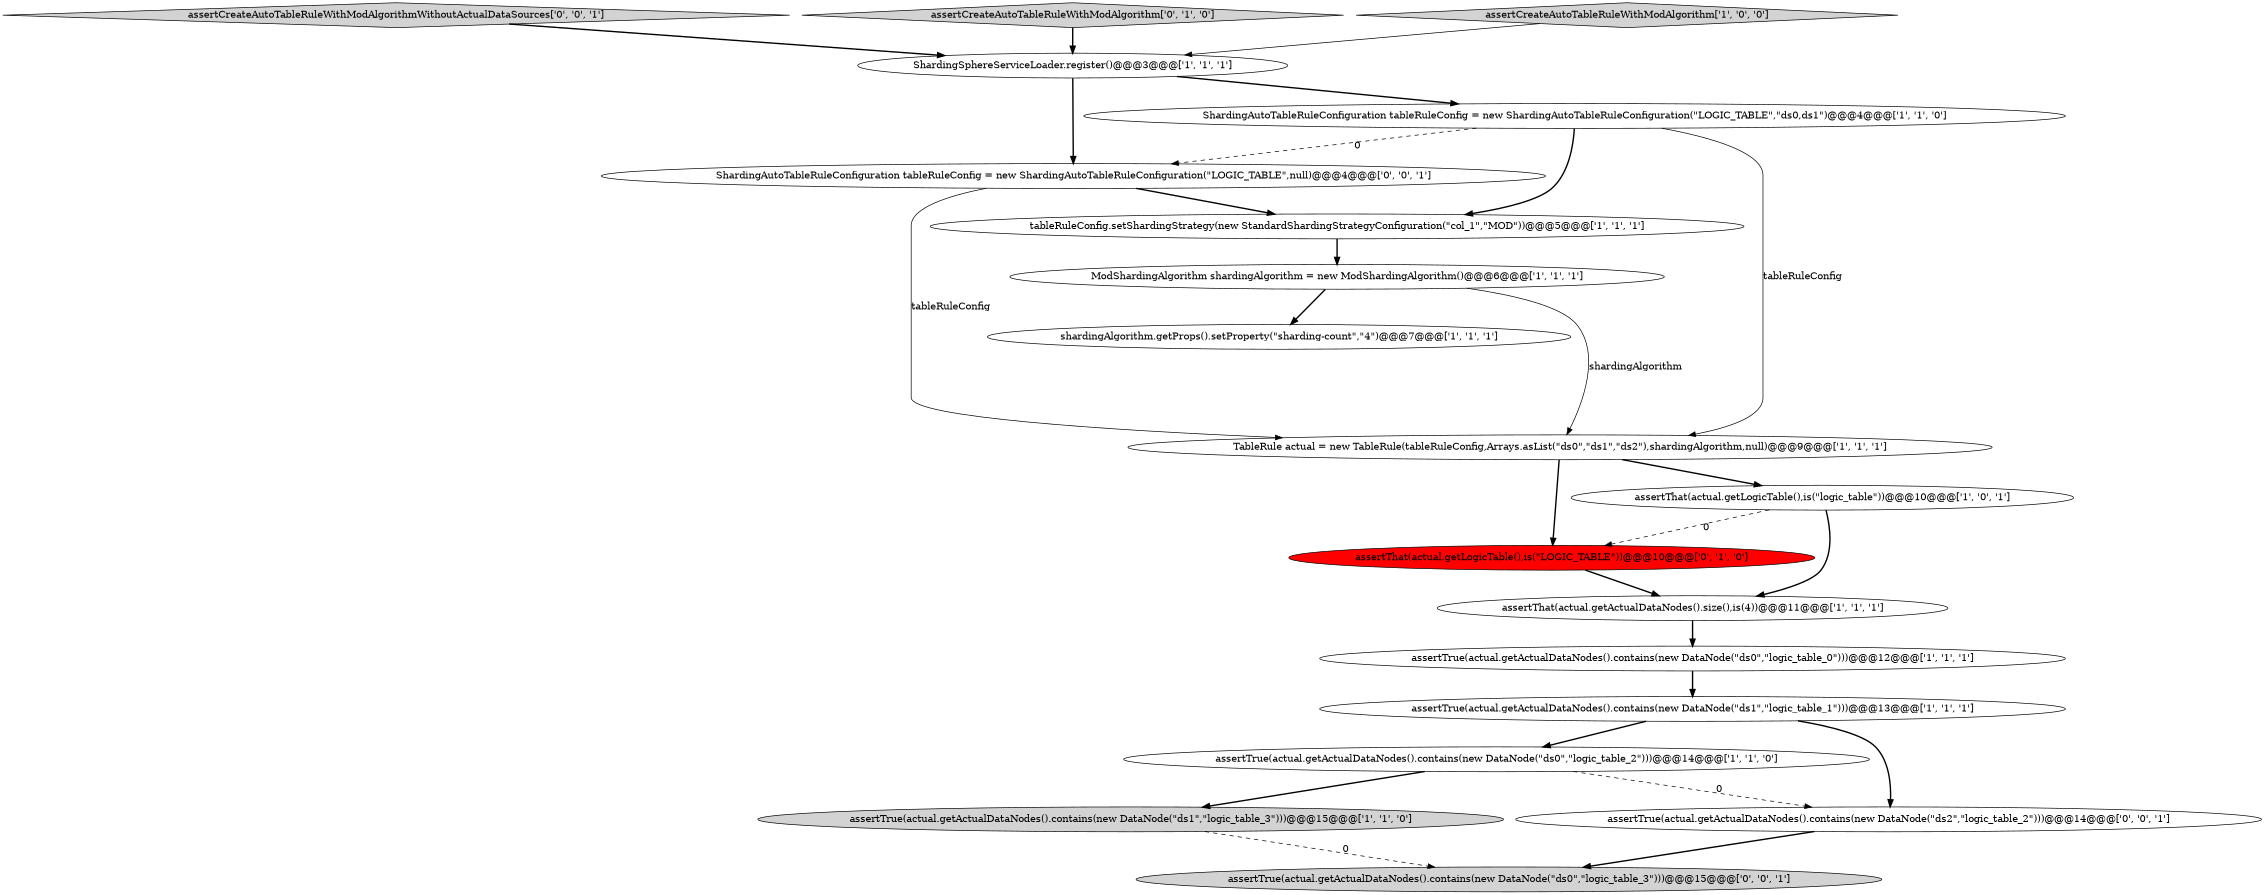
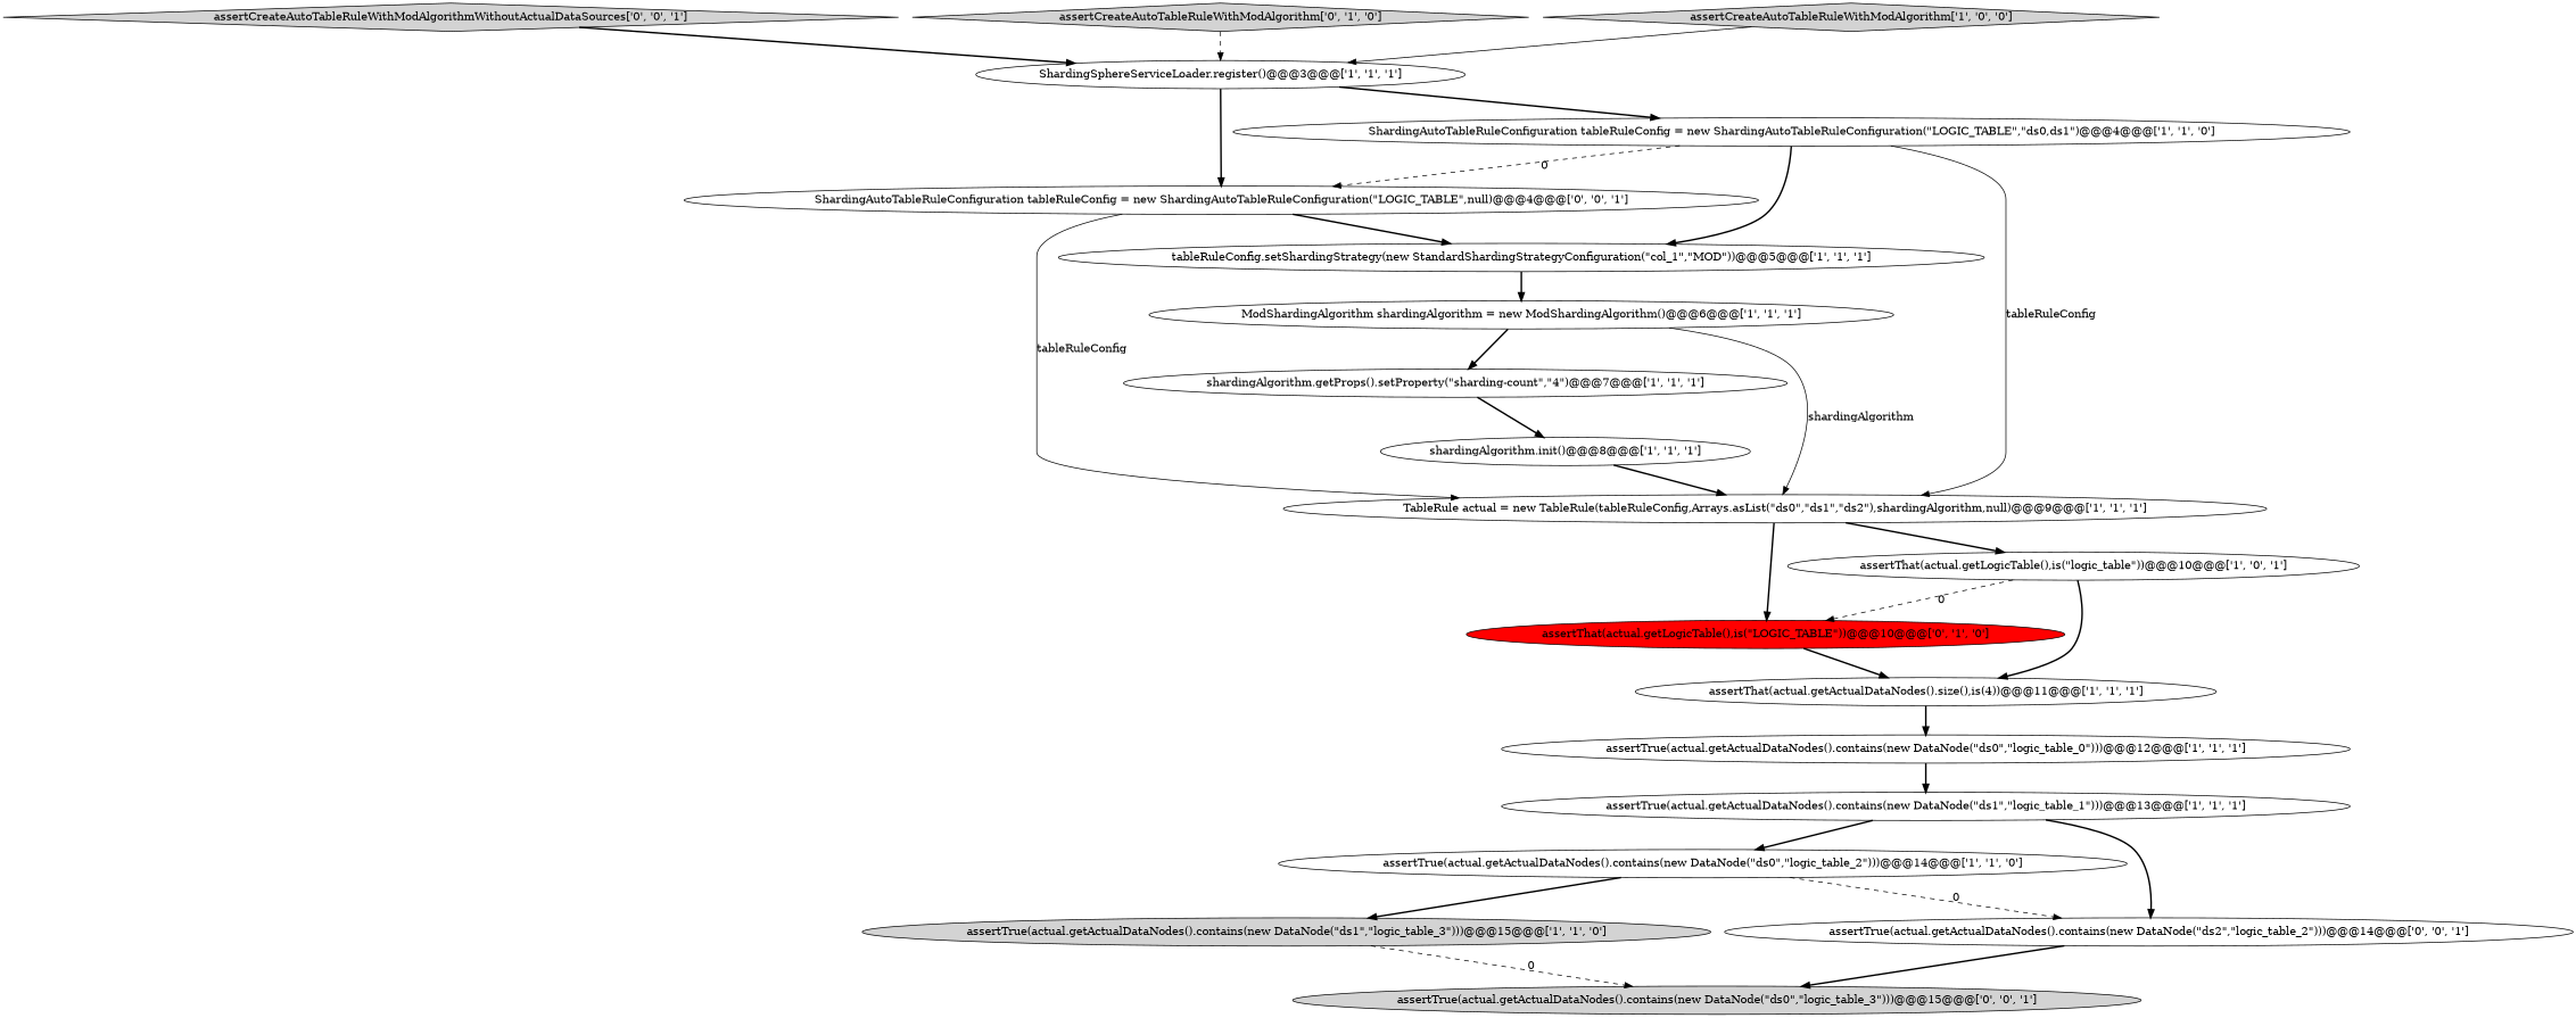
  digraph {
    node [fillcolor=white shape=ellipse style=filled]
    edge [style=bold]
    n1 [label="assertTrue(actual.getActualDataNodes().contains(new DataNode(\"ds0\",\"logic_table_2\")))@@@14@@@['1', '1', '0']"]
    n2 [fillcolor=lightgray label="assertTrue(actual.getActualDataNodes().contains(new DataNode(\"ds1\",\"logic_table_3\")))@@@15@@@['1', '1', '0']"]
    n3 [label="assertTrue(actual.getActualDataNodes().contains(new DataNode(\"ds2\",\"logic_table_2\")))@@@14@@@['0', '0', '1']"]
    n4 [fillcolor=lightgray label="assertTrue(actual.getActualDataNodes().contains(new DataNode(\"ds0\",\"logic_table_3\")))@@@15@@@['0', '0', '1']"]
    n5 [fillcolor=red label="assertThat(actual.getLogicTable(),is(\"LOGIC_TABLE\"))@@@10@@@['0', '1', '0']"]
    n6 [label="assertThat(actual.getActualDataNodes().size(),is(4))@@@11@@@['1', '1', '1']"]
    n7 [label="assertTrue(actual.getActualDataNodes().contains(new DataNode(\"ds0\",\"logic_table_0\")))@@@12@@@['1', '1', '1']"]
    n8 [label="ModShardingAlgorithm shardingAlgorithm = new ModShardingAlgorithm()@@@6@@@['1', '1', '1']"]
    n9 [label="TableRule actual = new TableRule(tableRuleConfig,Arrays.asList(\"ds0\",\"ds1\",\"ds2\"),shardingAlgorithm,null)@@@9@@@['1', '1', '1']"]
    n10 [label="shardingAlgorithm.getProps().setProperty(\"sharding-count\",\"4\")@@@7@@@['1', '1', '1']"]
    n11 [label="assertThat(actual.getLogicTable(),is(\"logic_table\"))@@@10@@@['1', '0', '1']"]
+   n12 [label="shardingAlgorithm.init()@@@8@@@['1', '1', '1']"]
    n13 [fillcolor=lightgray label="assertCreateAutoTableRuleWithModAlgorithmWithoutActualDataSources['0', '0', '1']" shape=diamond]
    n14 [label="ShardingSphereServiceLoader.register()@@@3@@@['1', '1', '1']"]
    n15 [label="ShardingAutoTableRuleConfiguration tableRuleConfig = new ShardingAutoTableRuleConfiguration(\"LOGIC_TABLE\",null)@@@4@@@['0', '0', '1']"]
    n16 [label="ShardingAutoTableRuleConfiguration tableRuleConfig = new ShardingAutoTableRuleConfiguration(\"LOGIC_TABLE\",\"ds0,ds1\")@@@4@@@['1', '1', '0']"]
    n17 [label="assertTrue(actual.getActualDataNodes().contains(new DataNode(\"ds1\",\"logic_table_1\")))@@@13@@@['1', '1', '1']"]
    n18 [label="tableRuleConfig.setShardingStrategy(new StandardShardingStrategyConfiguration(\"col_1\",\"MOD\"))@@@5@@@['1', '1', '1']"]
    n19 [fillcolor=lightgray label="assertCreateAutoTableRuleWithModAlgorithm['0', '1', '0']" shape=diamond]
    n20 [fillcolor=lightgray label="assertCreateAutoTableRuleWithModAlgorithm['1', '0', '0']" shape=diamond]
    n1 -> n2
    n1 -> n3 [label=0 style=dashed]
    n2 -> n4 [label=0 style=dashed]
    n3 -> n4
    n5 -> n6
    n6 -> n7
    n7 -> n17
    n8 -> n9 [label=shardingAlgorithm style=solid]
    n8 -> n10
    n9 -> n5
    n9 -> n11
+   n10 -> n12
    n11 -> n5 [label=0 style=dashed]
    n11 -> n6
+   n12 -> n9
    n13 -> n14
    n14 -> n15
    n14 -> n16
    n15 -> n9 [label=tableRuleConfig style=solid]
    n15 -> n18
    n16 -> n9 [label=tableRuleConfig style=solid]
    n16 -> n15 [label=0 style=dashed]
    n16 -> n18
    n17 -> n1
    n17 -> n3
    n18 -> n8
-   n19 -> n14
+   n19 -> n14 [style=dashed]
    n20 -> n14 [style=solid]
  }
